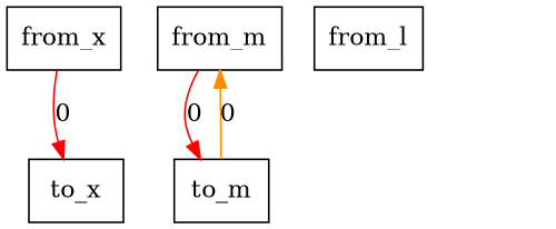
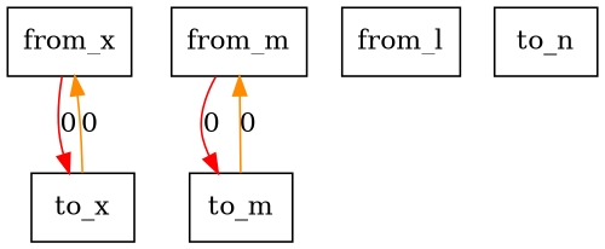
  digraph {
    rankdir=TB
    node [fillcolor=white shape=box style=filled]
    edge [color=red]
    n1 [label=<from_x>]
    n2 [label=<to_x>]
    n3 [label=<from_m>]
    n4 [label=<to_m>]
    n5 [label=<from_l>]
+   n6 [label=<to_n>]
    n1 -> n2 [label=0]
+   n2 -> n1 [color=darkorange label=0]
    n3 -> n4 [label=0]
    n4 -> n3 [color=darkorange label=0]
  }
